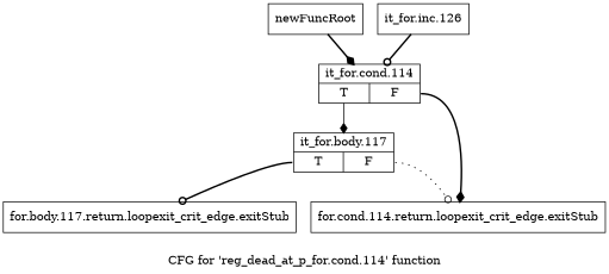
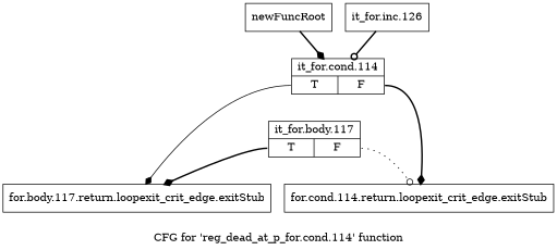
  digraph {
    label="CFG for 'reg_dead_at_p_for.cond.114' function"
    node [shape=record]
    edge [arrowhead=diamond style=bold]
    n1 [label="{newFuncRoot}"]
    n2 [label="{it_for.cond.114|{<s0>T|<s1>F}}"]
    n3 [label="{for.cond.114.return.loopexit_crit_edge.exitStub}"]
    n4 [label="{it_for.body.117|{<s0>T|<s1>F}}"]
    n5 [label="{for.body.117.return.loopexit_crit_edge.exitStub}"]
    n6 [label="{it_for.inc.126}"]
    n1 -> n2
    n2 -> n3 [tailport=s1]
-   n2 -> n4 [style=solid tailport=s0]
+   n2 -> n5 [style=solid tailport=s0]
    n4 -> n3 [arrowhead=odot style=dotted tailport=s1]
-   n4 -> n5 [arrowhead=odot tailport=s0]
+   n4 -> n5 [tailport=s0]
    n6 -> n2 [arrowhead=odot]
  }
